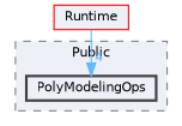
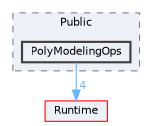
  digraph {
    compound=true
    node [fillcolor="#edf0f7" fontname=Helvetica fontsize=10 shape=box]
    n1 [color=grey25 height=0.2 label=PolyModelingOps style="filled,bold" width=0.4]
    n2 [color=red height=0.2 label=Runtime style=filled width=0.4]
    subgraph cluster_1 {
      bgcolor="#edf0f7"
      fontname=Helvetica
      fontsize=10
      label=Public
      pencolor=grey50
      style="filled,dashed"
      n1
    }
-   n2 -> n1 [color=steelblue1 fontcolor=steelblue1 fontname=Helvetica fontsize=10 headlabel=4 labeldistance=1.5 labelfontname=Helvetica labelfontsize=10]
+   n1 -> n2 [color=steelblue1 fontcolor=steelblue1 fontname=Helvetica fontsize=10 headlabel=4 labeldistance=1.5 labelfontname=Helvetica labelfontsize=10]
  }
